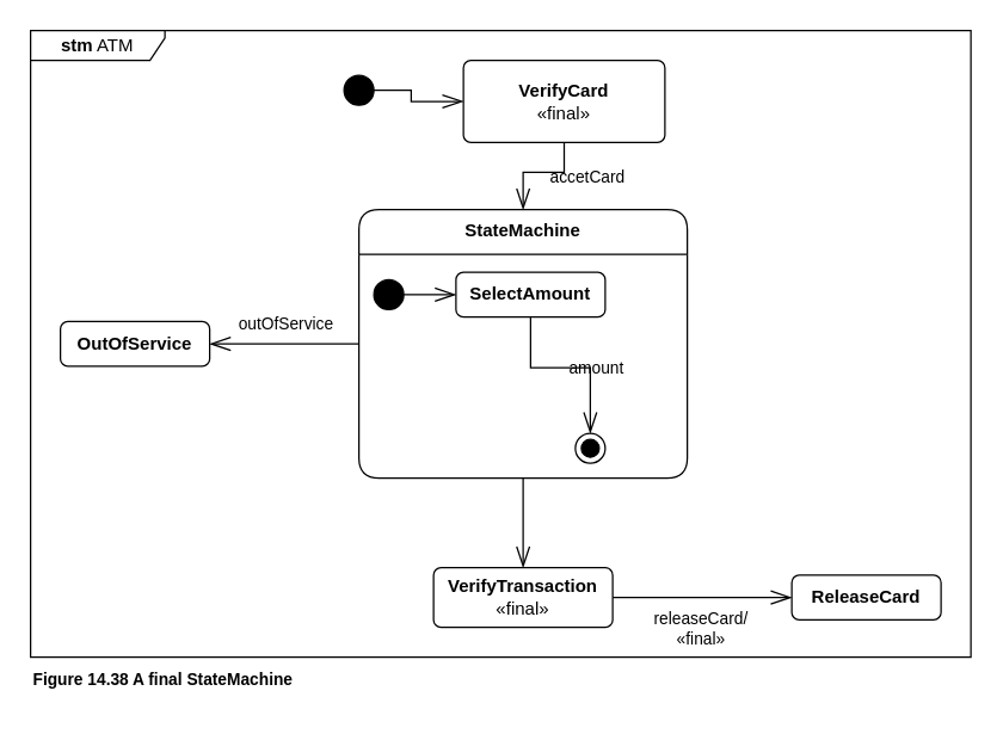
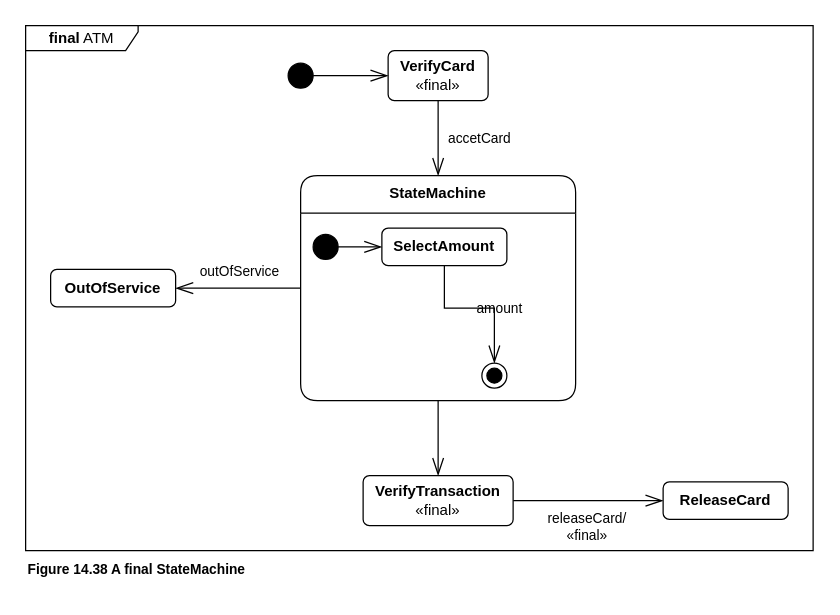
  <mxCell id="0" />
  <mxCell id="1" parent="0" />
- <mxCell id="2" value="&lt;b&gt;stm&lt;/b&gt; ATM" style="shape=umlFrame;whiteSpace=wrap;html=1;pointerEvents=0;recursiveResize=0;container=1;collapsible=0;width=90;height=20;" vertex="1" parent="1"><mxGeometry x="20" y="20" width="630" height="420" as="geometry" /></mxCell>
- <mxCell id="3" value="&lt;b&gt;VerifyCard&lt;/b&gt;&lt;br&gt;«final»" style="html=1;align=center;verticalAlign=middle;rounded=1;absoluteArcSize=1;arcSize=10;dashed=0;whiteSpace=wrap;" vertex="1" parent="2"><mxGeometry x="290" y="20" width="135" height="55" as="geometry" /></mxCell>
+ <mxCell id="2" value="&lt;b&gt;final&lt;/b&gt; ATM" style="shape=umlFrame;whiteSpace=wrap;html=1;pointerEvents=0;recursiveResize=0;container=1;collapsible=0;width=90;height=20;" vertex="1" parent="1"><mxGeometry x="20" y="20" width="630" height="420" as="geometry" /></mxCell>
+ <mxCell id="3" value="&lt;b&gt;VerifyCard&lt;/b&gt;&lt;br&gt;«final»" style="html=1;align=center;verticalAlign=middle;rounded=1;absoluteArcSize=1;arcSize=10;dashed=0;whiteSpace=wrap;" vertex="1" parent="2"><mxGeometry x="290" y="20" width="80" height="40" as="geometry" /></mxCell>
  <mxCell id="4" value="OutOfService" style="html=1;align=center;verticalAlign=middle;rounded=1;absoluteArcSize=1;arcSize=10;dashed=0;whiteSpace=wrap;fontStyle=1" vertex="1" parent="2"><mxGeometry x="20" y="195" width="100" height="30" as="geometry" /></mxCell>
  <mxCell id="5" style="edgeStyle=orthogonalEdgeStyle;shape=connector;rounded=0;orthogonalLoop=1;jettySize=auto;html=1;entryX=0;entryY=0.5;entryDx=0;entryDy=0;labelBackgroundColor=default;strokeColor=default;fontFamily=Helvetica;fontSize=11;fontColor=default;endArrow=openThin;endFill=0;endSize=12;" edge="1" parent="2" source="7" target="8"><mxGeometry relative="1" as="geometry" /></mxCell>
  <mxCell id="6" value="releaseCard/&lt;br&gt;«final»" style="edgeLabel;html=1;align=center;verticalAlign=middle;resizable=0;points=[];fontSize=11;fontFamily=Helvetica;fontColor=default;labelBackgroundColor=none;" vertex="1" connectable="0" parent="5"><mxGeometry x="-0.533" y="-2" relative="1" as="geometry"><mxPoint x="30" y="18" as="offset" /></mxGeometry></mxCell>
  <mxCell id="7" value="&lt;b&gt;VerifyTransaction&lt;/b&gt;&lt;br&gt;«final»" style="html=1;align=center;verticalAlign=middle;rounded=1;absoluteArcSize=1;arcSize=10;dashed=0;whiteSpace=wrap;" vertex="1" parent="2"><mxGeometry x="270" y="360" width="120" height="40" as="geometry" /></mxCell>
  <mxCell id="8" value="ReleaseCard" style="html=1;align=center;verticalAlign=middle;rounded=1;absoluteArcSize=1;arcSize=10;dashed=0;whiteSpace=wrap;fontStyle=1" vertex="1" parent="2"><mxGeometry x="510" y="365" width="100" height="30" as="geometry" /></mxCell>
  <mxCell id="9" style="edgeStyle=orthogonalEdgeStyle;shape=connector;rounded=0;orthogonalLoop=1;jettySize=auto;html=1;labelBackgroundColor=default;strokeColor=default;fontFamily=Helvetica;fontSize=11;fontColor=default;endArrow=openThin;endFill=0;endSize=12;" edge="1" parent="2" source="10" target="3"><mxGeometry relative="1" as="geometry" /></mxCell>
  <mxCell id="10" value="" style="ellipse;fillColor=strokeColor;html=1;" vertex="1" parent="2"><mxGeometry x="210" y="30" width="20" height="20" as="geometry" /></mxCell>
  <mxCell id="11" style="edgeStyle=orthogonalEdgeStyle;rounded=0;orthogonalLoop=1;jettySize=auto;html=1;endArrow=openThin;endFill=0;endSize=12;" edge="1" parent="1" source="13" target="20"><mxGeometry relative="1" as="geometry" /></mxCell>
  <mxCell id="12" value="amount" style="edgeLabel;html=1;align=center;verticalAlign=middle;resizable=0;points=[];fontSize=11;fontFamily=Helvetica;fontColor=default;labelBackgroundColor=none;" vertex="1" connectable="0" parent="11"><mxGeometry x="-0.205" y="1" relative="1" as="geometry"><mxPoint x="30" as="offset" /></mxGeometry></mxCell>
  <mxCell id="13" value="&lt;b&gt;SelectAmount&lt;/b&gt;" style="html=1;align=center;verticalAlign=middle;rounded=1;absoluteArcSize=1;arcSize=10;dashed=0;whiteSpace=wrap;" vertex="1" parent="1"><mxGeometry x="305" y="182" width="100" height="30" as="geometry" /></mxCell>
  <mxCell id="14" style="edgeStyle=orthogonalEdgeStyle;shape=connector;rounded=0;orthogonalLoop=1;jettySize=auto;html=1;labelBackgroundColor=default;strokeColor=default;fontFamily=Helvetica;fontSize=11;fontColor=default;endArrow=openThin;endFill=0;endSize=12;" edge="1" parent="1" source="17" target="4"><mxGeometry relative="1" as="geometry" /></mxCell>
  <mxCell id="15" value="outOfService" style="edgeLabel;html=1;align=center;verticalAlign=middle;resizable=0;points=[];fontSize=11;fontFamily=Helvetica;fontColor=default;labelBackgroundColor=none;" vertex="1" connectable="0" parent="14"><mxGeometry x="0.2" relative="1" as="geometry"><mxPoint x="10" y="-14" as="offset" /></mxGeometry></mxCell>
  <mxCell id="16" style="edgeStyle=orthogonalEdgeStyle;shape=connector;rounded=0;orthogonalLoop=1;jettySize=auto;html=1;entryX=0.5;entryY=0;entryDx=0;entryDy=0;labelBackgroundColor=default;strokeColor=default;fontFamily=Helvetica;fontSize=11;fontColor=default;endArrow=openThin;endFill=0;endSize=12;" edge="1" parent="1" source="17" target="7"><mxGeometry relative="1" as="geometry" /></mxCell>
  <mxCell id="17" value="&lt;b&gt;StateMachine&lt;/b&gt;" style="swimlane;fontStyle=0;align=center;verticalAlign=top;childLayout=stackLayout;horizontal=1;startSize=30;horizontalStack=0;resizeParent=1;resizeParentMax=0;resizeLast=0;collapsible=0;marginBottom=0;html=1;whiteSpace=wrap;rounded=1;" vertex="1" parent="1"><mxGeometry x="240" y="140" width="220" height="180" as="geometry" /></mxCell>
  <mxCell id="18" style="edgeStyle=orthogonalEdgeStyle;rounded=0;orthogonalLoop=1;jettySize=auto;html=1;entryX=0;entryY=0.5;entryDx=0;entryDy=0;endArrow=openThin;endFill=0;endSize=12;" edge="1" parent="1" source="19" target="13"><mxGeometry relative="1" as="geometry" /></mxCell>
  <mxCell id="19" value="" style="ellipse;fillColor=strokeColor;html=1;" vertex="1" parent="1"><mxGeometry x="250" y="187" width="20" height="20" as="geometry" /></mxCell>
  <mxCell id="20" value="" style="ellipse;html=1;shape=endState;fillColor=strokeColor;" vertex="1" parent="1"><mxGeometry x="385" y="290" width="20" height="20" as="geometry" /></mxCell>
  <mxCell id="21" style="edgeStyle=orthogonalEdgeStyle;shape=connector;rounded=0;orthogonalLoop=1;jettySize=auto;html=1;entryX=0.5;entryY=0;entryDx=0;entryDy=0;labelBackgroundColor=default;strokeColor=default;fontFamily=Helvetica;fontSize=11;fontColor=default;endArrow=openThin;endFill=0;endSize=12;" edge="1" parent="1" source="3" target="17"><mxGeometry relative="1" as="geometry" /></mxCell>
  <mxCell id="22" value="accetCard" style="edgeLabel;html=1;align=center;verticalAlign=middle;resizable=0;points=[];fontSize=11;fontFamily=Helvetica;fontColor=default;labelBackgroundColor=none;" vertex="1" connectable="0" parent="21"><mxGeometry x="-0.033" y="2" relative="1" as="geometry"><mxPoint x="30" as="offset" /></mxGeometry></mxCell>
  <mxCell id="23" value="&lt;b&gt;Figure 14.38 A final StateMachine&lt;/b&gt;" style="text;html=1;align=left;verticalAlign=middle;resizable=0;points=[];autosize=1;strokeColor=none;fillColor=none;fontSize=11;fontFamily=Helvetica;fontColor=default;" vertex="1" parent="1"><mxGeometry x="20" y="440" width="210" height="30" as="geometry" /></mxCell>
